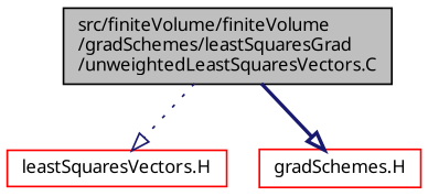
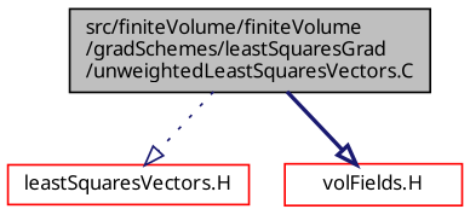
  digraph {
    fontname="Noto Sans"
    node [color=red fontname="Noto Sans" fontsize=10 shape=record]
    edge [color=midnightblue fontname="Noto Sans" fontsize=10 labelfontname=Helvetica labelfontsize=10 arrowhead=onormal]
    n1 [color=black fillcolor=grey75 fontcolor=black height=0.2 label="src/finiteVolume/finiteVolume\l/gradSchemes/leastSquaresGrad\l/unweightedLeastSquaresVectors.C" style=filled width=0.4]
    n2 [height=0.2 label="leastSquaresVectors.H" width=0.4]
-   n3 [height=0.2 label="gradSchemes.H" width=0.4]
+   n3 [height=0.2 label="volFields.H" width=0.4]
    n1 -> n2 [style=dotted]
    n1 -> n3 [style=bold]
  }
